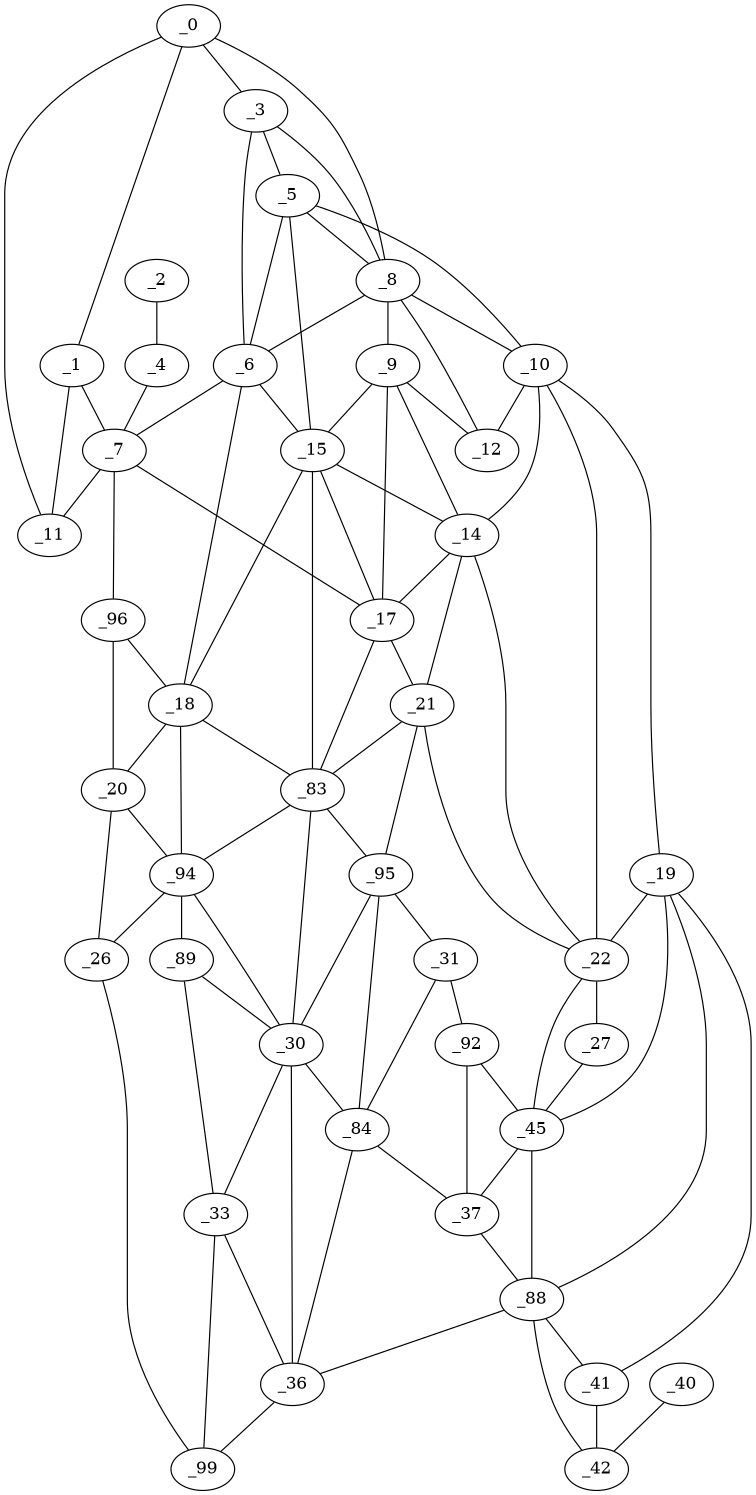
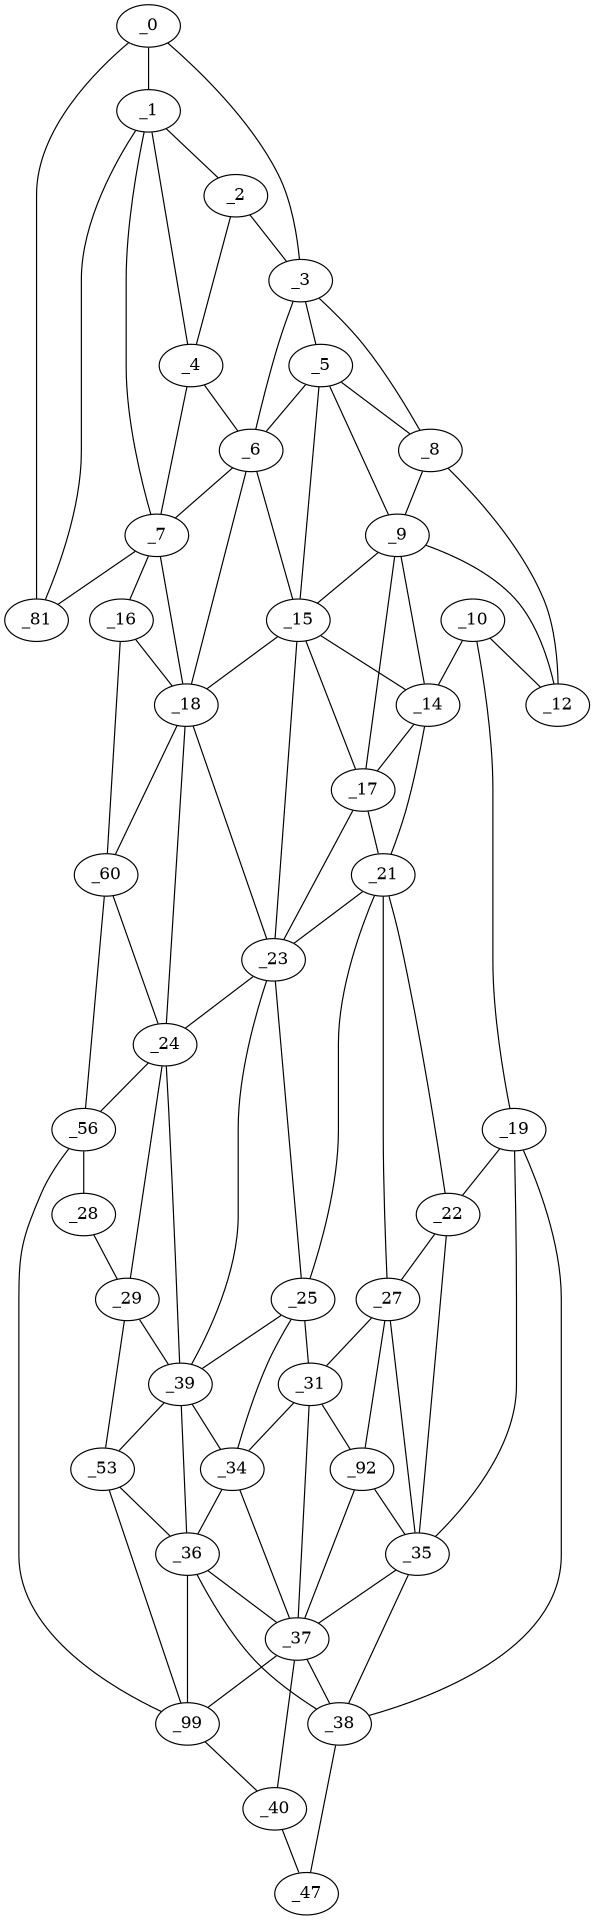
  graph {
    node [x=55 y=26]
    edge [valence=2]
    _0 [x=7]
    _1 [x=12]
    _3 [x=16 y=40]
    _8 [x=33 y=90]
-   _11 [x=38 y=10]
+   _11 [x=38 y=10 label=_81]
    _2 [x=14 y=32]
    _4 [x=19]
    _7 [x=30 y=21]
    _5 [x=27 y=52]
    _6 [x=29 y=41]
    _9 [x=36 y=64]
    _10 [x=37 y=95]
    _12 [x=40 y=75]
-   _16 [y=11 label=_96]
+   _16 [y=11]
    _18 [x=56 y=37]
    _15 [x=51 y=54]
    _14 [x=49 y=72]
    _17 [y=59]
    _19 [x=56 y=108]
    _22 [x=66 y=93]
-   _20 [x=63 y=13]
-   _23 [x=67 y=52 label=_83]
-   _24 [x=68 y=33 label=_94]
+   _20 [x=63 y=13 label=_60]
+   _23 [x=67 y=52]
+   _24 [x=68 y=33]
    _21 [x=63 y=66]
-   _25 [x=72 y=63 label=_95]
-   _30 [x=82 y=53]
-   _26 [x=74 y=18]
-   _29 [x=82 y=31 label=_89]
-   _35 [x=95 y=97 label=_45]
-   _38 [x=105 y=101 label=_88]
-   _41 [x=116 y=103]
+   _25 [x=72 y=63]
+   _30 [x=82 y=53 label=_39]
+   _26 [x=74 y=18 label=_56]
+   _29 [x=82 y=31]
+   _35 [x=95 y=97]
+   _38 [x=105 y=101]
    _27 [x=76 y=86]
    _37 [x=97 y=62]
-   _42 [x=121 y=98]
+   _42 [x=121 y=98 label=_47]
    _36 [x=97 y=45]
    _31 [x=83 y=71]
    n37 [label=_92 x=84 y=85]
-   _34 [x=88 y=62 label=_84]
-   _33 [x=88 y=35]
+   _34 [x=88 y=62]
+   _33 [x=88 y=35 label=_53]
+   _28 [x=79 y=25]
    n41 [label=_99 x=106 y=51]
    _40 [x=109 y=59]
    _0 -- _1 [valence=1]
    _0 -- _3 [valence=1]
-   _0 -- _8 [valence=1]
    _0 -- _11 [valence=1]
    _1 -- _11 [valence=1]
+   _1 -- _2 [valence=1]
+   _1 -- _4
    _1 -- _7
    _3 -- _8 [valence=1]
    _3 -- _5
    _3 -- _6
    _8 -- _9
-   _8 -- _10
    _8 -- _12 [valence=1]
+   _2 -- _3
    _2 -- _4 [valence=1]
    _4 -- _7 [valence=1]
-   _8 -- _6 [valence=1]
+   _4 -- _6 [valence=1]
    _7 -- _11
    _7 -- _16 [valence=1]
-   _7 -- _17
+   _7 -- _18
    _5 -- _8
    _5 -- _6 [valence=1]
-   _5 -- _10
+   _5 -- _9
    _5 -- _15
    _6 -- _7
    _6 -- _18
    _6 -- _15
    _9 -- _12
    _9 -- _15
    _9 -- _14 [valence=1]
    _9 -- _17 [valence=1]
    _10 -- _12
    _10 -- _14
    _10 -- _19
-   _10 -- _22 [valence=1]
    _16 -- _18
    _16 -- _20 [valence=1]
    _18 -- _20 [valence=1]
    _18 -- _23
    _18 -- _24
    _15 -- _18
    _15 -- _14 [valence=1]
    _15 -- _17
    _15 -- _23
    _14 -- _17
-   _14 -- _22
    _14 -- _21
    _17 -- _23
    _17 -- _21
    _19 -- _22 [valence=1]
    _19 -- _35
    _19 -- _38
-   _19 -- _41 [valence=1]
    _22 -- _35
    _22 -- _27
    _20 -- _24 [valence=1]
    _20 -- _26 [valence=1]
    _23 -- _24 [valence=1]
    _23 -- _25
    _23 -- _30 [valence=1]
    _24 -- _30
    _24 -- _26
    _24 -- _29
    _21 -- _22
    _21 -- _23 [valence=1]
    _21 -- _25
+   _21 -- _27 [valence=1]
    _25 -- _30
    _25 -- _31 [valence=1]
    _25 -- _34 [valence=1]
    _30 -- _36
    _30 -- _34 [valence=1]
    _30 -- _33
+   _26 -- _28
    _26 -- n41 [valence=1]
    _29 -- _30 [valence=1]
    _29 -- _33
    _35 -- _38
    _35 -- _37
-   _38 -- _41
    _38 -- _42
    _38 -- _36
-   _41 -- _42 [valence=1]
    _27 -- _35
+   _27 -- _31
+   _27 -- n37 [valence=1]
    _37 -- _38
+   _37 -- n41
+   _37 -- _40
+   _36 -- _37
    _36 -- n41
+   _31 -- _37
    _31 -- n37
    _31 -- _34
    n37 -- _35
    n37 -- _37 [valence=1]
    _34 -- _37 [valence=1]
    _34 -- _36
    _33 -- _36 [valence=1]
    _33 -- n41
+   _28 -- _29 [valence=1]
+   n41 -- _40 [valence=1]
    _40 -- _42 [valence=1]
  }
